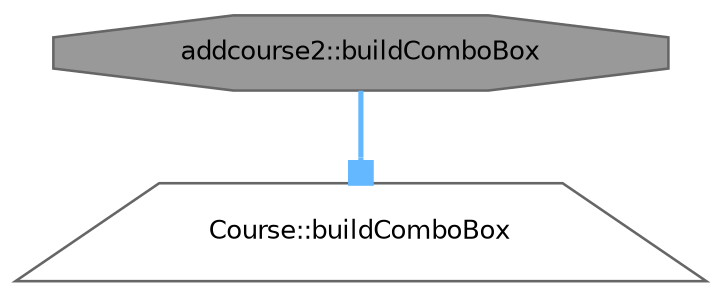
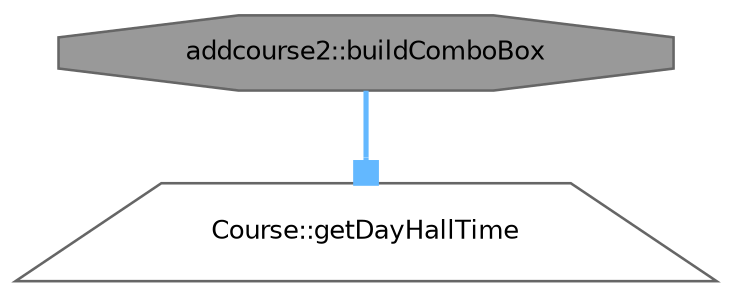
  digraph {
    rankdir=TB
    node [fontname=Helvetica fontsize=10 style=filled]
    n1 [color=gray40 fillcolor=grey60 fontcolor=black height=0.2 label="addcourse2::buildComboBox" shape=octagon width=0.4]
-   n2 [color=grey40 fillcolor=white height=0.2 label="Course::buildComboBox" shape=trapezium width=0.4]
+   n2 [color=grey40 fillcolor=white height=0.2 label="Course::getDayHallTime" shape=trapezium width=0.4]
    n1 -> n2 [color=steelblue1 fontname=Helvetica fontsize=10 labelfontname=Helvetica labelfontsize=10 style=bold arrowhead=box]
  }
